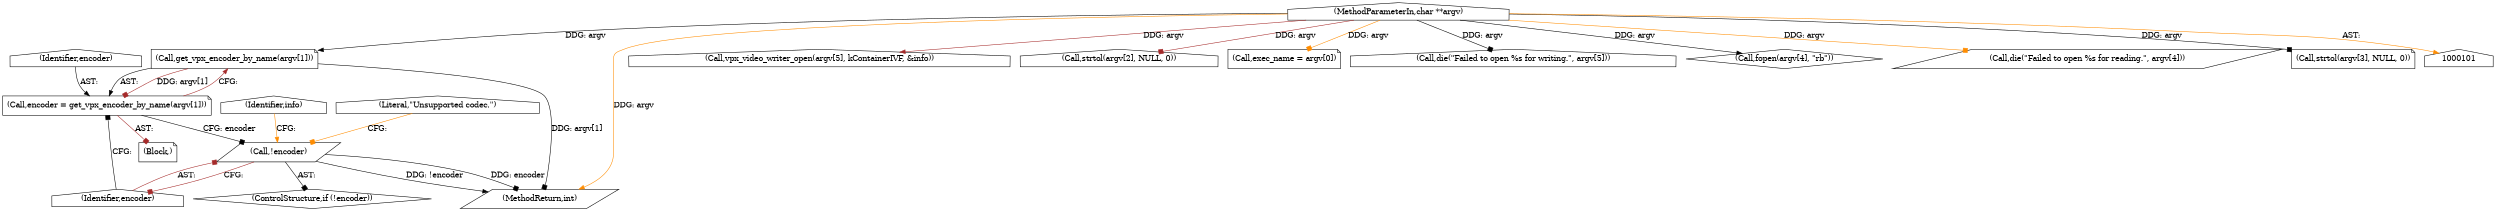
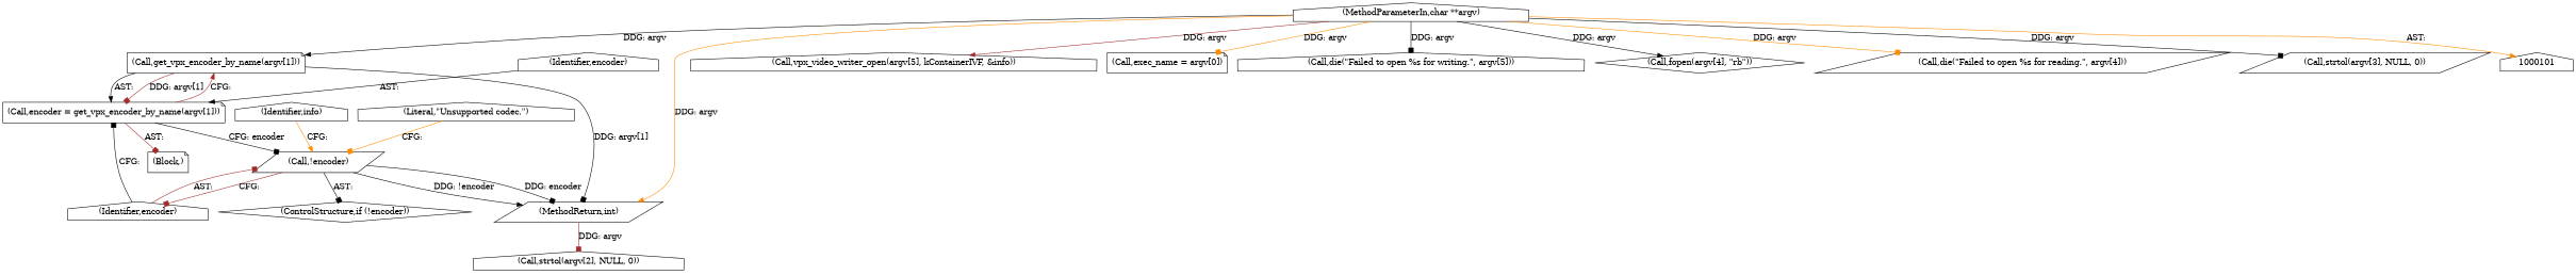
  digraph {
    node [shape=house]
    edge [arrowhead=box color=black]
    n1 [label="(Call,get_vpx_encoder_by_name(argv[1]))" shape=note]
    n2 [label="(Call,encoder = get_vpx_encoder_by_name(argv[1]))" shape=note]
    n3 [label="(MethodReturn,int)" shape=parallelogram]
    n4 [label="(Call,!encoder)" shape=parallelogram]
    n5 [label="(Block,)" shape=note]
    n6 [label="(MethodParameterIn,char **argv)"]
    n7 [label="(Call,vpx_video_writer_open(argv[5], kContainerIVF, &info))"]
    n8 [label="(Call,strtol(argv[2], NULL, 0))"]
    n9 [label="(Call,exec_name = argv[0])" shape=note]
    n10 [label="(Call,die(\"Failed to open %s for writing.\", argv[5]))"]
    n11 [label="(Call,fopen(argv[4], \"rb\"))" shape=diamond]
    n12 [label="(Call,die(\"Failed to open %s for reading.\", argv[4]))" shape=parallelogram]
-   n13 [label="(Call,strtol(argv[3], NULL, 0))" shape=note]
+   n13 [label="(Call,strtol(argv[3], NULL, 0))" shape=parallelogram]
    1000101
    n15 [label="(Identifier,encoder)"]
    n16 [label="(ControlStructure,if (!encoder))" shape=diamond]
    n17 [label="(Identifier,encoder)"]
    n18 [label="(Identifier,info)"]
    n19 [label="(Literal,\"Unsupported codec.\")"]
    n1 -> n2 [arrowhead=normal label="AST: "]
    n1 -> n2 [color=brown label="DDG: argv[1]"]
    n1 -> n3 [label="DDG: argv[1]"]
    n2 -> n1 [arrowhead=normal color=brown label="CFG: "]
    n2 -> n4 [label="CFG: encoder"]
    n2 -> n5 [color=brown label="AST: "]
    n4 -> n3 [arrowhead=normal label="DDG: !encoder"]
    n4 -> n3 [label="DDG: encoder"]
    n4 -> n15 [color=brown label="CFG: "]
    n4 -> n16 [label="AST: "]
    n6 -> n1 [arrowhead=normal label="DDG: argv"]
    n6 -> n3 [arrowhead=normal color=darkorange label="DDG: argv"]
    n6 -> n7 [arrowhead=normal color=brown label="DDG: argv"]
-   n6 -> n8 [color=brown label="DDG: argv"]
+   n3 -> n8 [color=brown label="DDG: argv"]
    n6 -> n9 [color=darkorange label="DDG: argv"]
    n6 -> n10 [label="DDG: argv"]
    n6 -> n11 [arrowhead=normal label="DDG: argv"]
    n6 -> n12 [color=darkorange label="DDG: argv"]
    n6 -> n13 [label="DDG: argv"]
    n6 -> 1000101 [arrowhead=normal color=darkorange label="AST: "]
    n15 -> n2 [label="CFG: "]
    n15 -> n4 [color=brown label="AST: "]
    n17 -> n2 [arrowhead=normal label="AST: "]
    n18 -> n4 [arrowhead=normal color=darkorange label="CFG: "]
    n19 -> n4 [color=darkorange label="CFG: "]
  }
